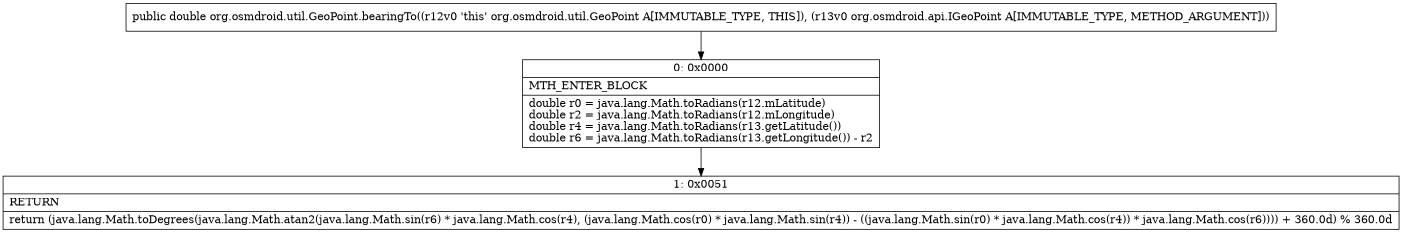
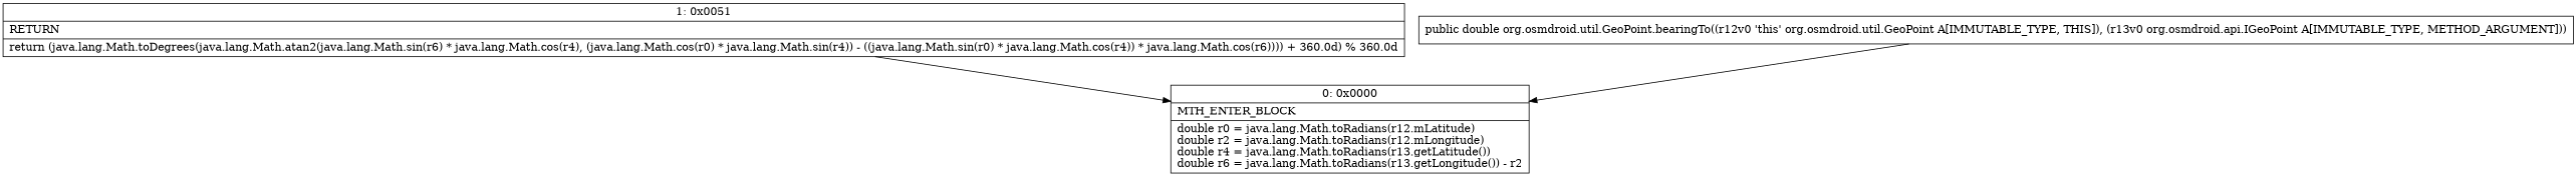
  digraph {
    node [shape=record]
    n1 [label="{0\:\ 0x0000|MTH_ENTER_BLOCK\l|double r0 = java.lang.Math.toRadians(r12.mLatitude)\ldouble r2 = java.lang.Math.toRadians(r12.mLongitude)\ldouble r4 = java.lang.Math.toRadians(r13.getLatitude())\ldouble r6 = java.lang.Math.toRadians(r13.getLongitude()) \- r2\l}"]
    n2 [label="{1\:\ 0x0051|RETURN\l|return (java.lang.Math.toDegrees(java.lang.Math.atan2(java.lang.Math.sin(r6) * java.lang.Math.cos(r4), (java.lang.Math.cos(r0) * java.lang.Math.sin(r4)) \- ((java.lang.Math.sin(r0) * java.lang.Math.cos(r4)) * java.lang.Math.cos(r6)))) + 360.0d) % 360.0d\l}"]
    n3 [label="{public double org.osmdroid.util.GeoPoint.bearingTo((r12v0 'this' org.osmdroid.util.GeoPoint A[IMMUTABLE_TYPE, THIS]), (r13v0 org.osmdroid.api.IGeoPoint A[IMMUTABLE_TYPE, METHOD_ARGUMENT])) }"]
-   n1 -> n2
+   n2 -> n1
    n3 -> n1
  }
